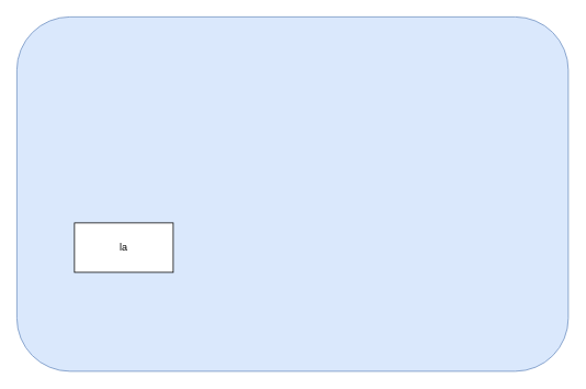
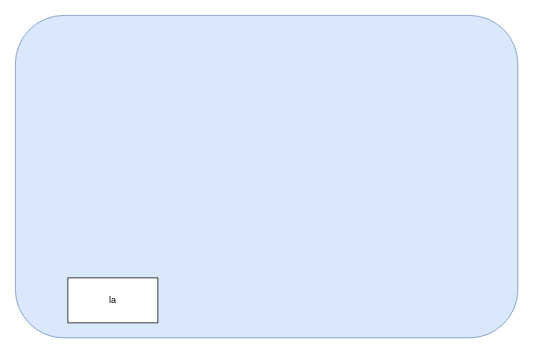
  <mxCell id="0" />
  <mxCell id="1" parent="0" />
  <mxCell id="2" value="" style="rounded=1;whiteSpace=wrap;html=1;fillColor=#dae8fc;strokeColor=#6c8ebf;" vertex="1" parent="1"><mxGeometry x="20" y="20" width="670" height="430" as="geometry" /></mxCell>
- <mxCell id="3" value="la" style="rounded=0;whiteSpace=wrap;html=1;" vertex="1" parent="1"><mxGeometry x="90" y="270" width="120" height="60" as="geometry" /></mxCell>
+ <mxCell id="3" value="la" style="rounded=0;whiteSpace=wrap;html=1;" vertex="1" parent="1"><mxGeometry x="90" y="370" width="120" height="60" as="geometry" /></mxCell>
